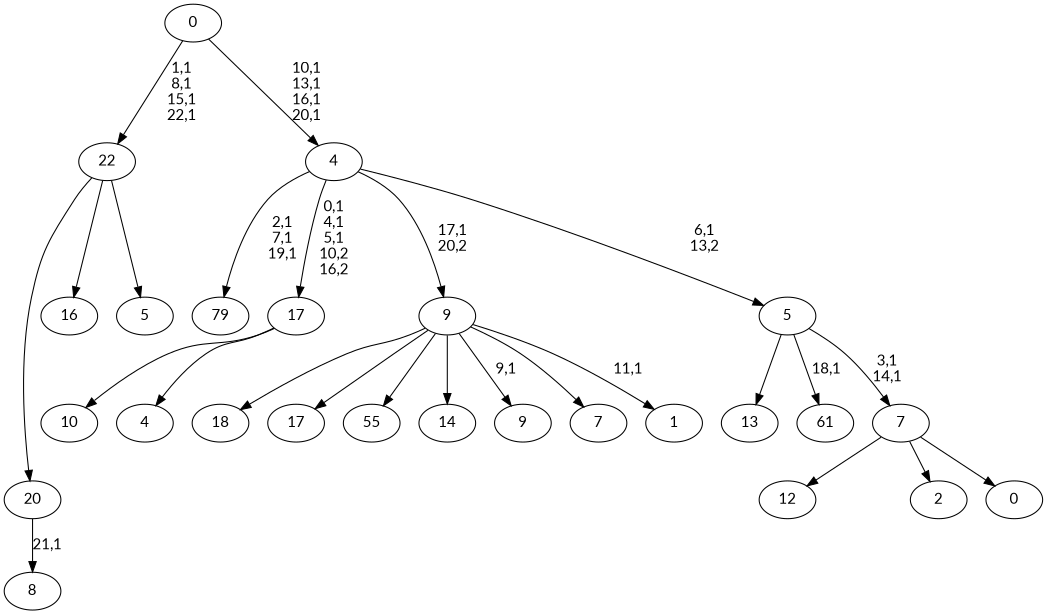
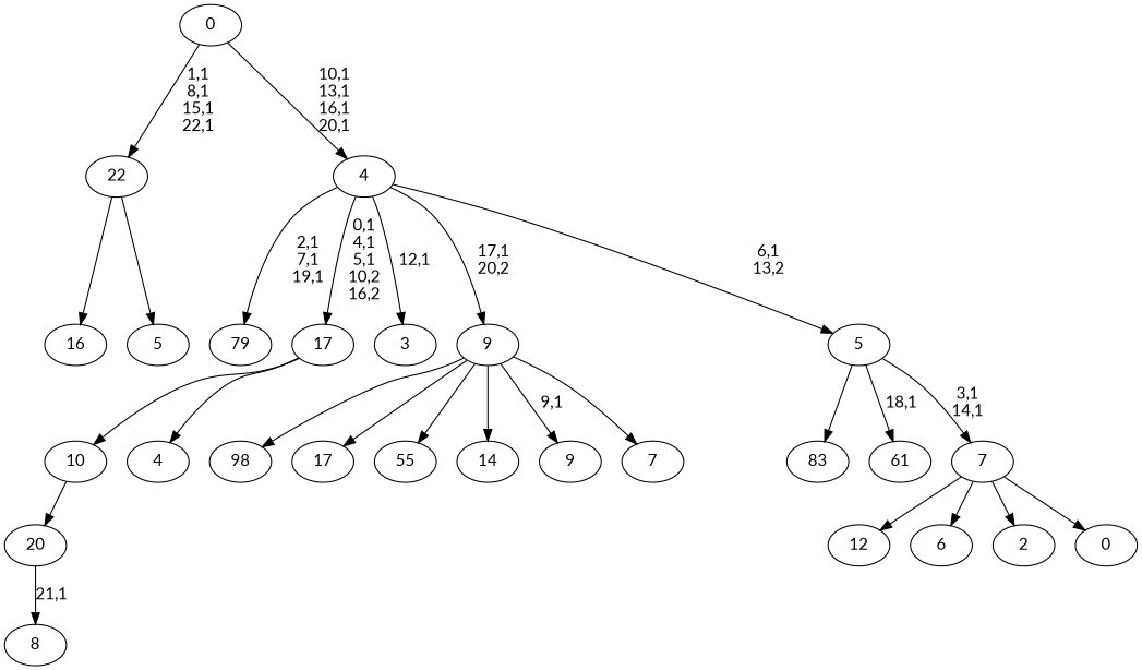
  digraph {
    fontname=Lato
    node [fontname=Lato]
    edge [fontname=Lato]
    n1 [label=20]
    n2 [label=8]
    n3 [label=79]
-   n4 [label=18]
+   n4 [label=98]
    n5 [label=17]
    n6 [label=16]
    n7 [label=55]
    n8 [label=14]
-   n9 [label=13]
+   n9 [label=83]
    n10 [label=12]
    n11 [label=61]
    n12 [label=10]
    n13 [label=9]
    n14 [label=7]
+   n15 [label=6]
    n16 [label=5]
    22
    n18 [label=4]
    17
+   n20 [label=3]
    n21 [label=2]
-   n22 [label=1]
    9
    n24 [label=0]
    7
    5
    4
    0
    n1 -> n2 [label="21,1"]
-   22 -> n1
+   n12 -> n1
    22 -> n6
    22 -> n16
    17 -> n12
    17 -> n18
    9 -> n4
    9 -> n5
    9 -> n7
    9 -> n8
    9 -> n13 [label="9,1"]
    9 -> n14
-   9 -> n22 [label="11,1"]
    7 -> n10
+   7 -> n15
    7 -> n21
    7 -> n24
    5 -> n9
    5 -> n11 [label="18,1"]
    5 -> 7 [label="3,1\n14,1"]
    4 -> n3 [label="2,1\n7,1\n19,1"]
    4 -> 17 [label="0,1\n4,1\n5,1\n10,2\n16,2"]
+   4 -> n20 [label="12,1"]
    4 -> 9 [label="17,1\n20,2"]
    4 -> 5 [label="6,1\n13,2"]
    0 -> 22 [label="1,1\n8,1\n15,1\n22,1"]
    0 -> 4 [label="10,1\n13,1\n16,1\n20,1"]
  }
